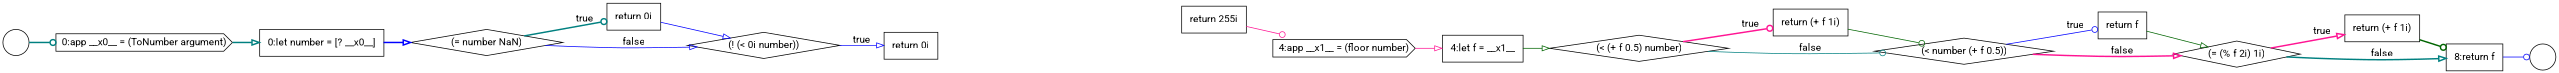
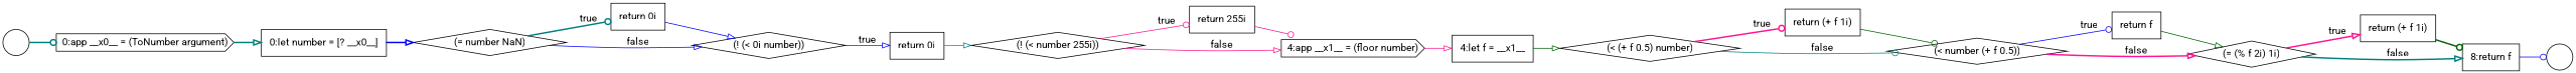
  digraph {
    fontname=Roboto
    rankdir=LR
    node [color=black fillcolor=white fontname=Roboto shape=none style=filled]
    edge [arrowhead=onormal color=deeppink fontname=Roboto style=solid]
    n1 [label=<<font color="black">     <table border="0" cellborder="1" cellspacing="0" cellpadding="10">       <tr><td align="left">return 255i</td></tr>     </table>   </font>> margin=0]
    n2 [label=<<font color="black">4:app __x1__ = (floor number)</font>> shape=cds]
    n3 [label=<<font color="black">     <table border="0" cellborder="1" cellspacing="0" cellpadding="10">       <tr><td align="left">4:let f = __x1__</td></tr>     </table>   </font>> margin=0]
    n4 [label=<<font color="black">     <table border="0" cellborder="1" cellspacing="0" cellpadding="10">       <tr><td align="left">return (+ f 1i)</td></tr>     </table>   </font>> margin=0]
    n5 [label=<<font color="black">     <table border="0" cellborder="1" cellspacing="0" cellpadding="10">       <tr><td align="left">8:return f</td></tr>     </table>   </font>> margin=0]
    n6 [label=" " shape=circle]
    n7 [label=<<font color="black">(&lt; (+ f 0.5) number)</font>> shape=diamond]
    n8 [label=<<font color="black">     <table border="0" cellborder="1" cellspacing="0" cellpadding="10">       <tr><td align="left">return (+ f 1i)</td></tr>     </table>   </font>> margin=0]
    n9 [label=<<font color="black">(&lt; number (+ f 0.5))</font>> shape=diamond]
    n10 [label=<<font color="black">     <table border="0" cellborder="1" cellspacing="0" cellpadding="10">       <tr><td align="left">return f</td></tr>     </table>   </font>> margin=0]
    n11 [label=<<font color="black">(= (% f 2i) 1i)</font>> shape=diamond]
+   n12 [label=<<font color="black">(! (&lt; number 255i))</font>> shape=diamond]
    n13 [label=<<font color="black">(= number NaN)</font>> shape=diamond]
    n14 [label=<<font color="black">     <table border="0" cellborder="1" cellspacing="0" cellpadding="10">       <tr><td align="left">return 0i</td></tr>     </table>   </font>> margin=0]
    n15 [label=<<font color="black">(! (&lt; 0i number))</font>> shape=diamond]
    n16 [label=<<font color="black">     <table border="0" cellborder="1" cellspacing="0" cellpadding="10">       <tr><td align="left">return 0i</td></tr>     </table>   </font>> margin=0]
    n17 [label=" " shape=circle]
    n18 [label=<<font color="black">0:app __x0__ = (ToNumber argument)</font>> shape=cds]
    n19 [label=<<font color="black">     <table border="0" cellborder="1" cellspacing="0" cellpadding="10">       <tr><td align="left">0:let number = [? __x0__]</td></tr>     </table>   </font>> margin=0]
    n1 -> n2 [arrowhead=odot]
    n2 -> n3
    n3 -> n7 [color=darkgreen]
    n4 -> n5 [arrowhead=odot color=darkgreen style=bold]
    n5 -> n6 [arrowhead=odot color=blue]
    n7 -> n8 [arrowhead=odot label=<<font color="black">true</font>> style=bold]
    n7 -> n9 [arrowhead=odot color=teal label=<<font color="black">false</font>>]
    n8 -> n9 [arrowhead=odot color=darkgreen]
    n9 -> n10 [arrowhead=odot color=blue label=<<font color="black">true</font>>]
    n9 -> n11 [label=<<font color="black">false</font>> style=bold]
    n10 -> n11 [color=darkgreen]
    n11 -> n4 [label=<<font color="black">true</font>> style=bold]
    n11 -> n5 [color=teal label=<<font color="black">false</font>> style=bold]
+   n12 -> n1 [arrowhead=odot label=<<font color="black">true</font>>]
+   n12 -> n2 [label=<<font color="black">false</font>>]
    n13 -> n14 [arrowhead=odot color=teal label=<<font color="black">true</font>> style=bold]
    n13 -> n15 [color=blue label=<<font color="black">false</font>>]
    n14 -> n15 [color=blue]
    n15 -> n16 [color=blue label=<<font color="black">true</font>>]
+   n16 -> n12 [color=teal]
    n17 -> n18 [arrowhead=odot color=teal style=bold]
    n18 -> n19 [color=teal style=bold]
    n19 -> n13 [color=blue style=bold]
  }
